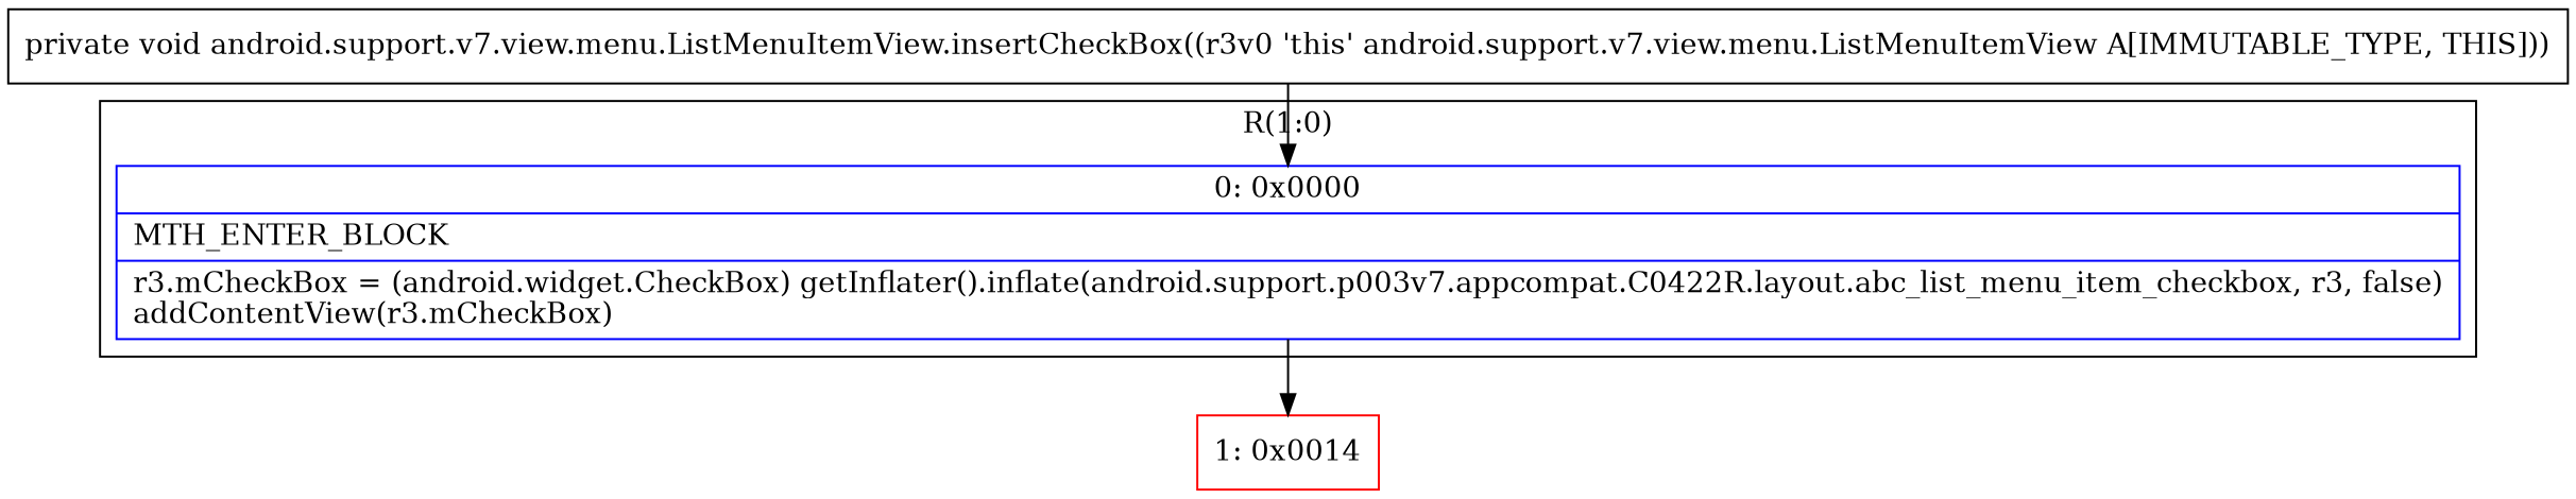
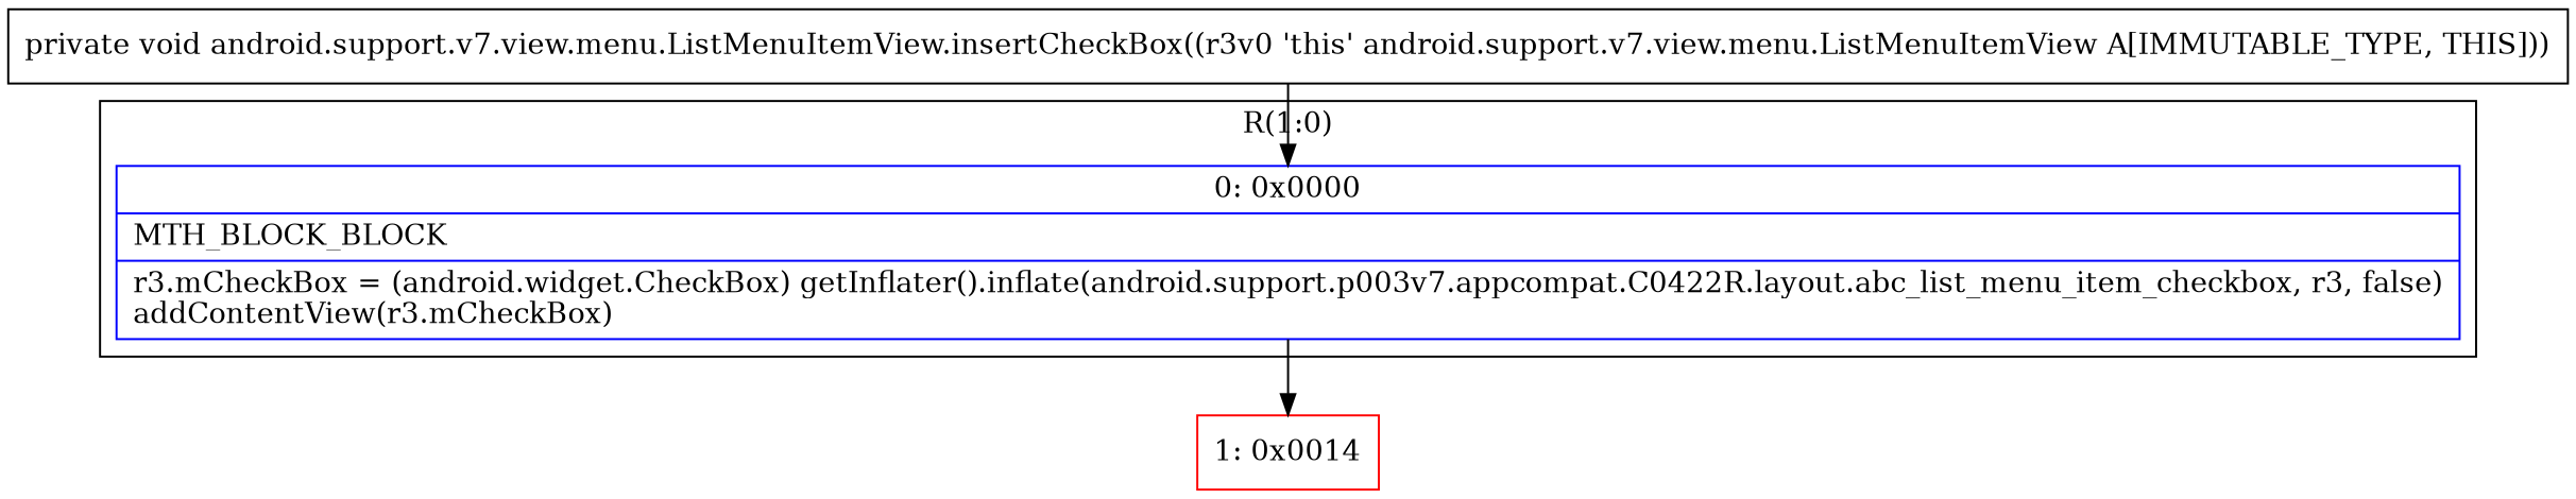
  digraph {
    node [shape=record]
-   n1 [color=blue label="{0\:\ 0x0000|MTH_ENTER_BLOCK\l|r3.mCheckBox = (android.widget.CheckBox) getInflater().inflate(android.support.p003v7.appcompat.C0422R.layout.abc_list_menu_item_checkbox, r3, false)\laddContentView(r3.mCheckBox)\l}"]
+   n1 [color=blue label="{0\:\ 0x0000|MTH_BLOCK_BLOCK\l|r3.mCheckBox = (android.widget.CheckBox) getInflater().inflate(android.support.p003v7.appcompat.C0422R.layout.abc_list_menu_item_checkbox, r3, false)\laddContentView(r3.mCheckBox)\l}"]
    n2 [color=red label="{1\:\ 0x0014}"]
    n3 [label="{private void android.support.v7.view.menu.ListMenuItemView.insertCheckBox((r3v0 'this' android.support.v7.view.menu.ListMenuItemView A[IMMUTABLE_TYPE, THIS])) }"]
    subgraph cluster_1 {
      label="R(1:0)"
      n1
    }
    n1 -> n2
    n3 -> n1
  }
